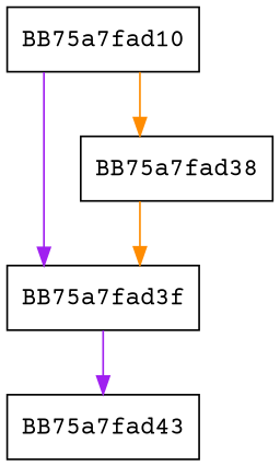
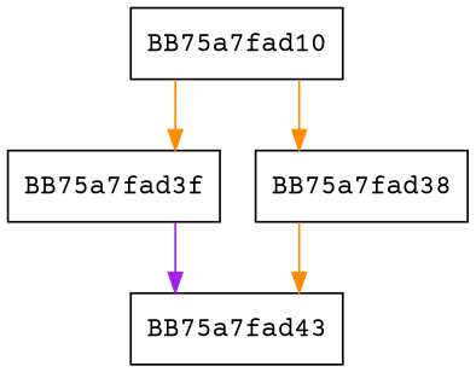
  digraph {
    fontname="Courier Prime"
    splines=ortho
    node [fontname="Courier Prime" shape=box]
    edge [color=purple fontname="Courier Prime"]
    BB75a7fad10
    BB75a7fad3f
    BB75a7fad38
    BB75a7fad43
-   BB75a7fad10 -> BB75a7fad3f
+   BB75a7fad10 -> BB75a7fad3f [color=darkorange]
    BB75a7fad10 -> BB75a7fad38 [color=darkorange]
    BB75a7fad3f -> BB75a7fad43
-   BB75a7fad38 -> BB75a7fad3f [color=darkorange]
+   BB75a7fad38 -> BB75a7fad43 [color=darkorange]
  }
